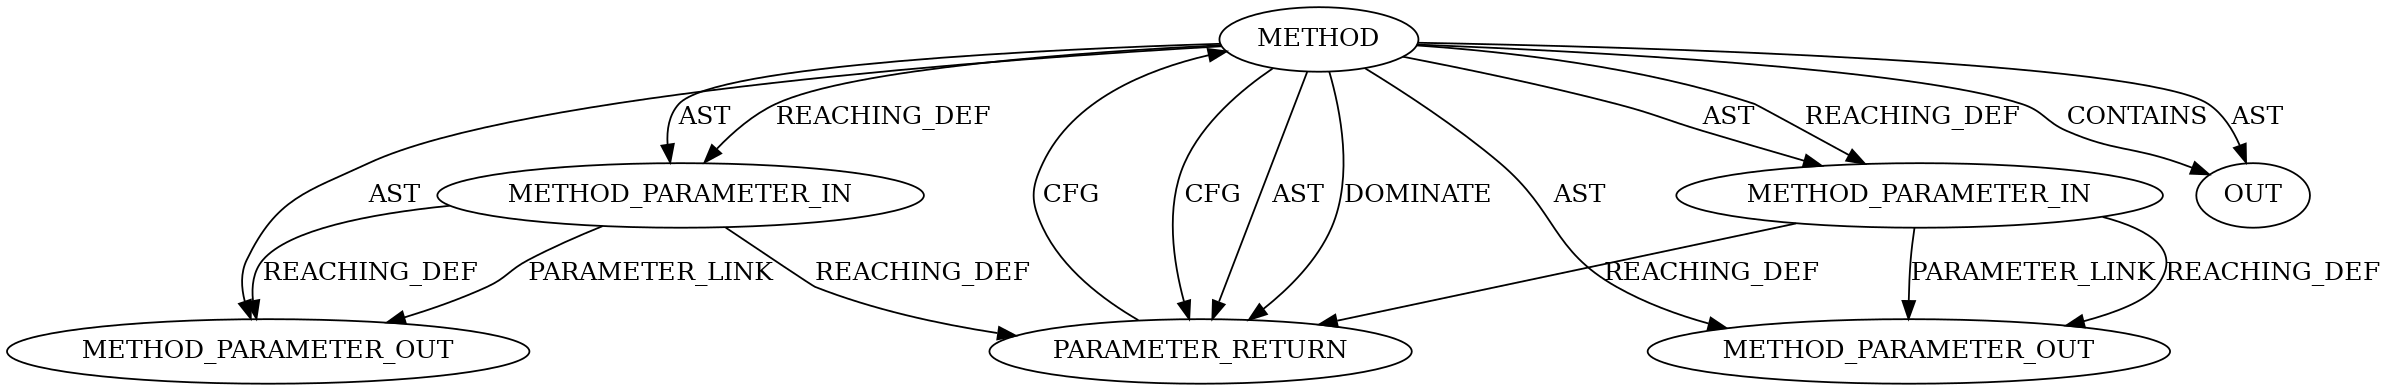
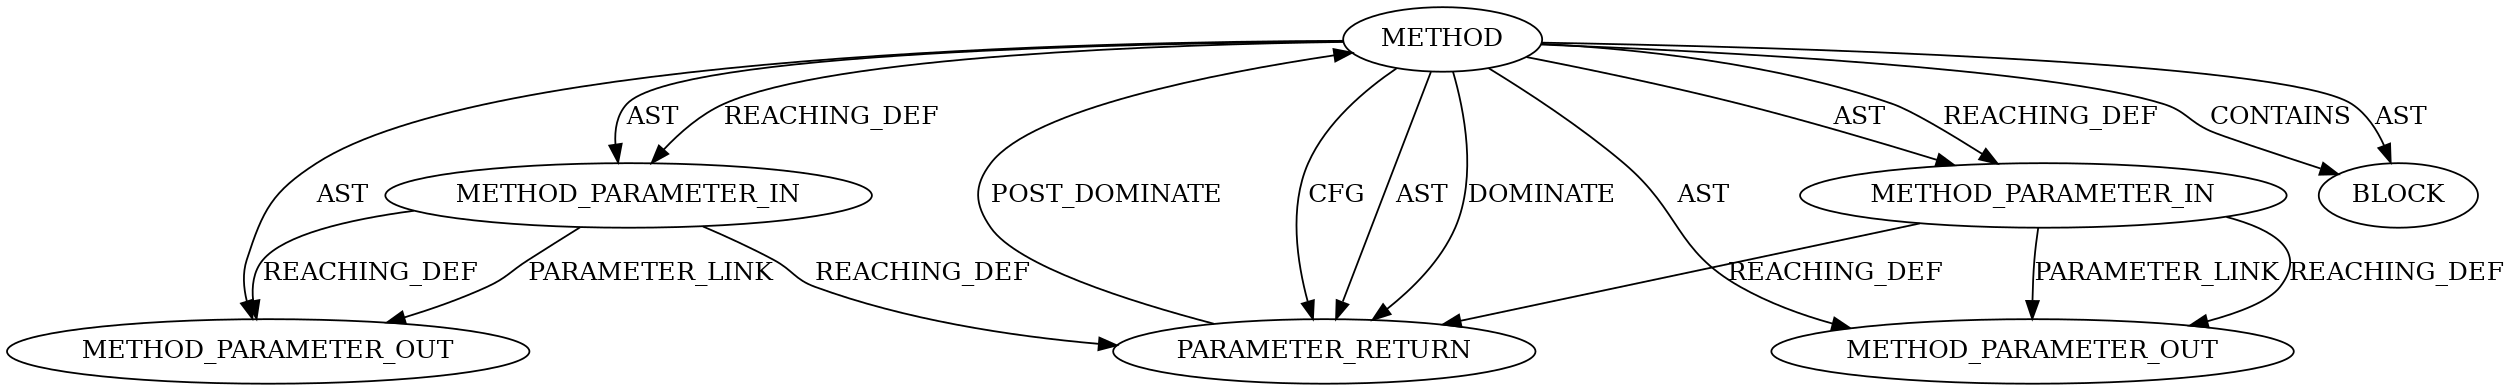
  digraph {
    node [CODE=p1 EVALUATION_STRATEGY=BY_VALUE IS_VARIADIC=false ORDER=1 TYPE_FULL_NAME=ANY]
    n1 [INDEX=1 NAME=p1 label=METHOD_PARAMETER_OUT]
    n2 [CODE=p2 INDEX=2 NAME=p2 ORDER=2 label=METHOD_PARAMETER_IN]
    n3 [CODE=p2 INDEX=2 NAME=p2 ORDER=2 label=METHOD_PARAMETER_OUT]
    n4 [CODE=RET ORDER=2 label=PARAMETER_RETURN IS_VARIADIC=""]
    n5 [AST_PARENT_FULL_NAME="<global>" AST_PARENT_TYPE=NAMESPACE_BLOCK CODE="<empty>" FILENAME="<empty>" FULL_NAME=__skb_queue_tail IS_EXTERNAL=true NAME=__skb_queue_tail ORDER=0 label=METHOD EVALUATION_STRATEGY="" IS_VARIADIC="" TYPE_FULL_NAME=""]
    n6 [INDEX=1 NAME=p1 label=METHOD_PARAMETER_IN]
-   n7 [ARGUMENT_INDEX=1 CODE="<empty>" label=OUT EVALUATION_STRATEGY="" IS_VARIADIC=""]
+   n7 [ARGUMENT_INDEX=1 CODE="<empty>" label=BLOCK EVALUATION_STRATEGY="" IS_VARIADIC=""]
    n2 -> n3 [label=PARAMETER_LINK]
    n2 -> n3 [VARIABLE=p2 label=REACHING_DEF]
    n2 -> n4 [VARIABLE=p2 label=REACHING_DEF]
-   n4 -> n5 [label=CFG]
+   n4 -> n5 [label=POST_DOMINATE]
    n5 -> n1 [label=AST]
    n5 -> n2 [label=REACHING_DEF]
    n5 -> n2 [label=AST]
    n5 -> n3 [label=AST]
    n5 -> n4 [label=AST]
    n5 -> n4 [label=DOMINATE]
    n5 -> n4 [label=CFG]
    n5 -> n6 [label=AST]
    n5 -> n6 [label=REACHING_DEF]
    n5 -> n7 [label=CONTAINS]
    n5 -> n7 [label=AST]
    n6 -> n1 [label=PARAMETER_LINK]
    n6 -> n1 [VARIABLE=p1 label=REACHING_DEF]
    n6 -> n4 [VARIABLE=p1 label=REACHING_DEF]
  }
